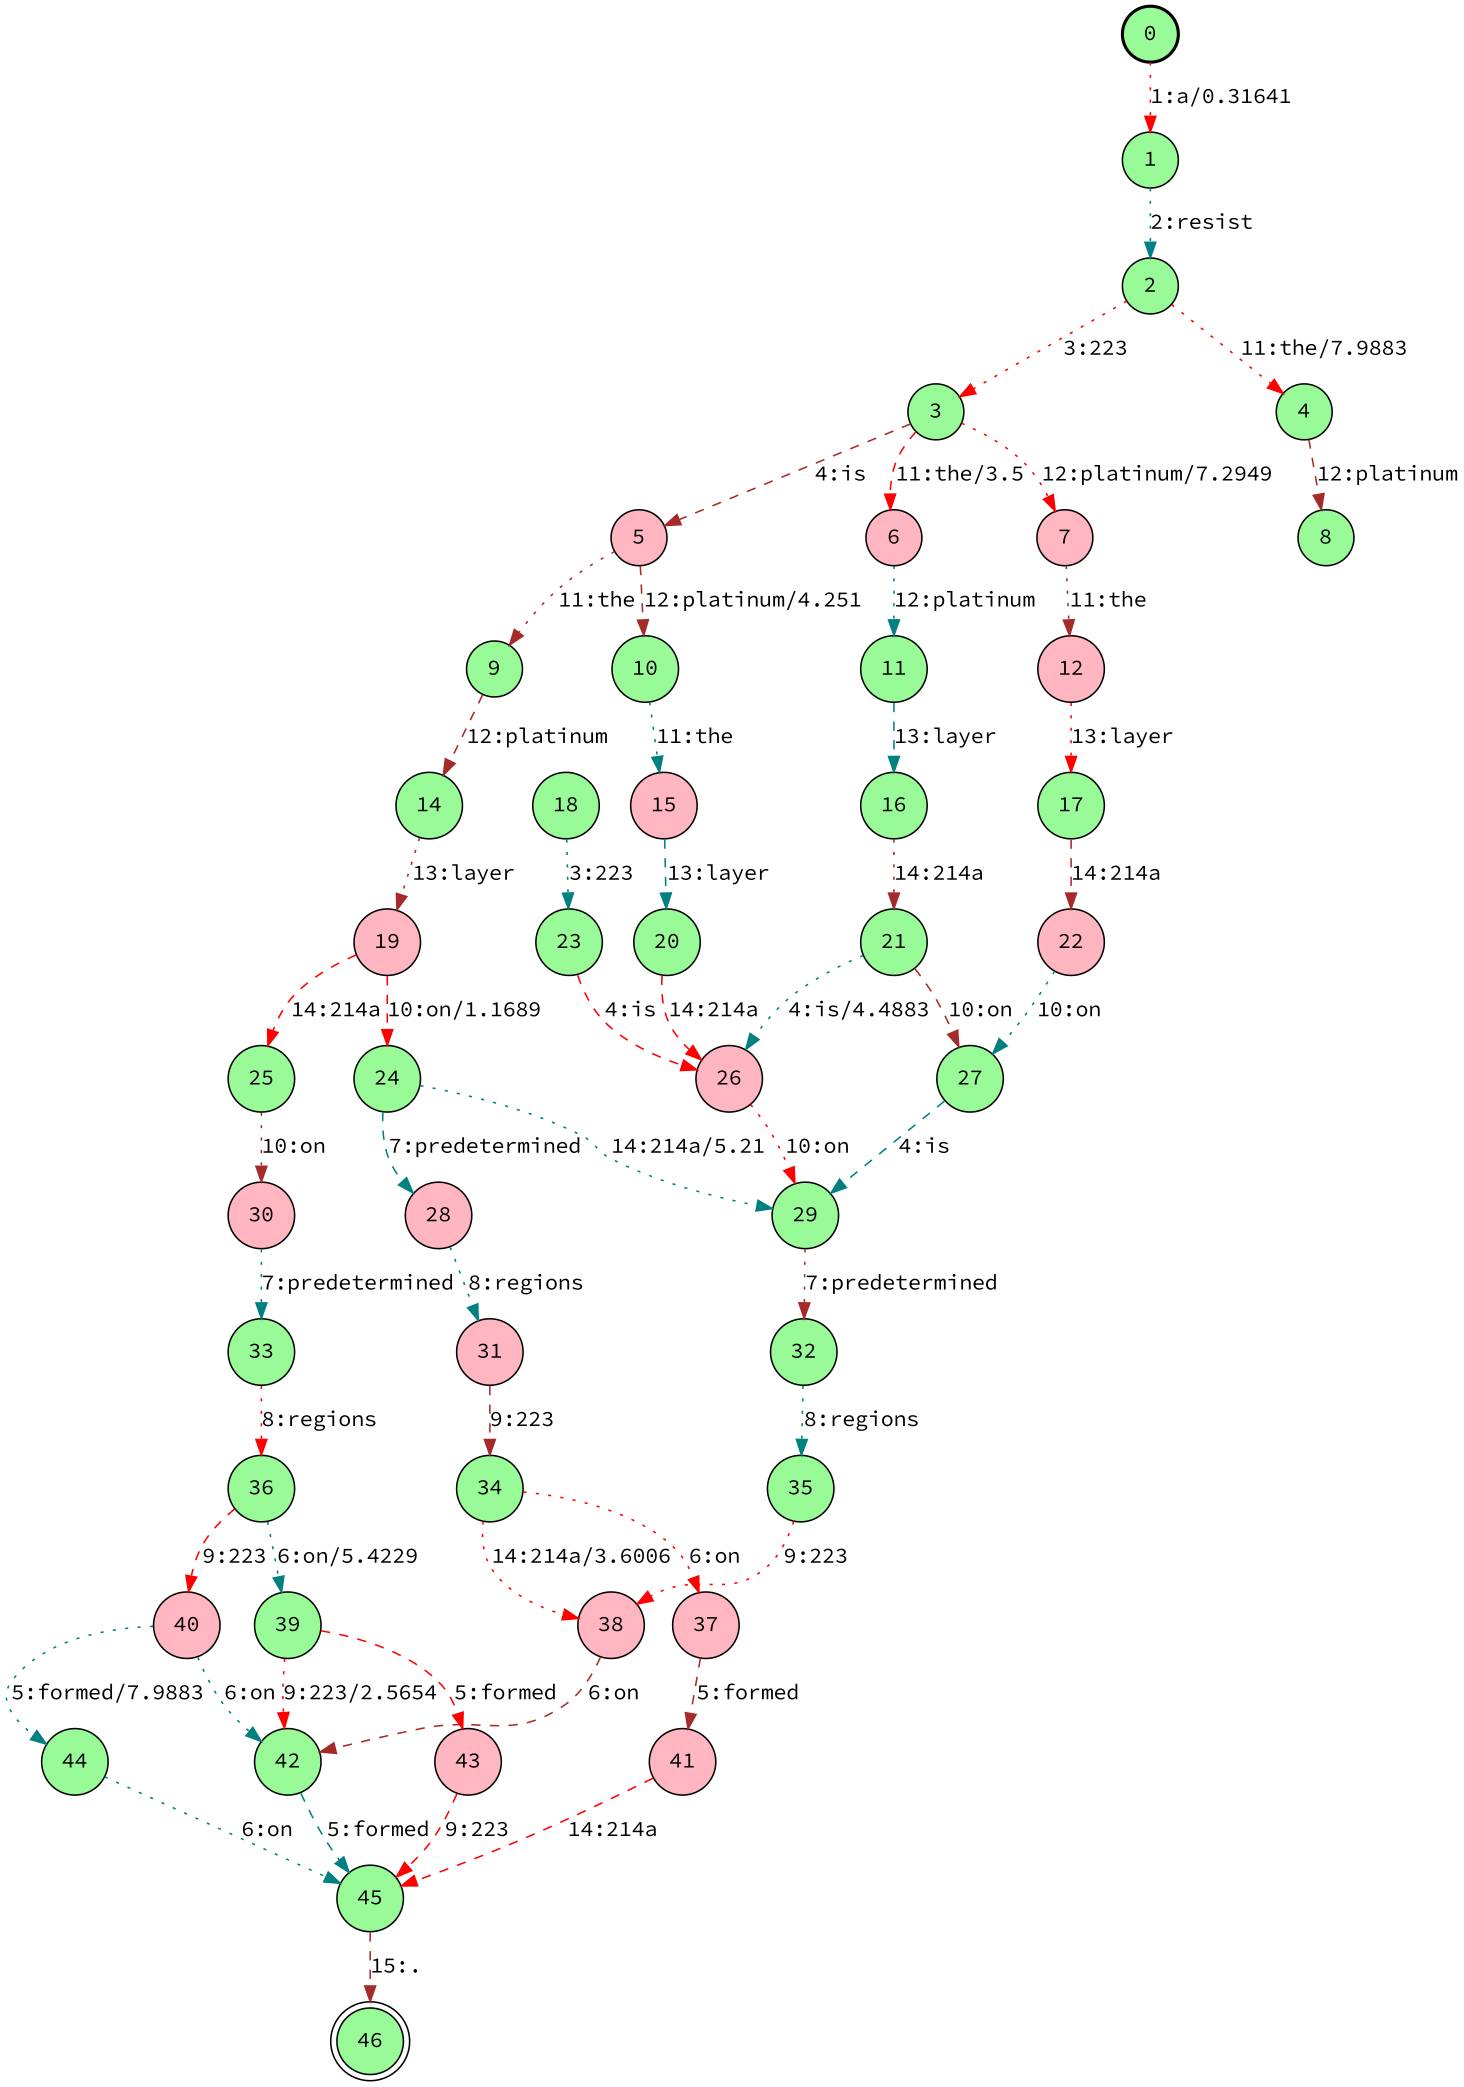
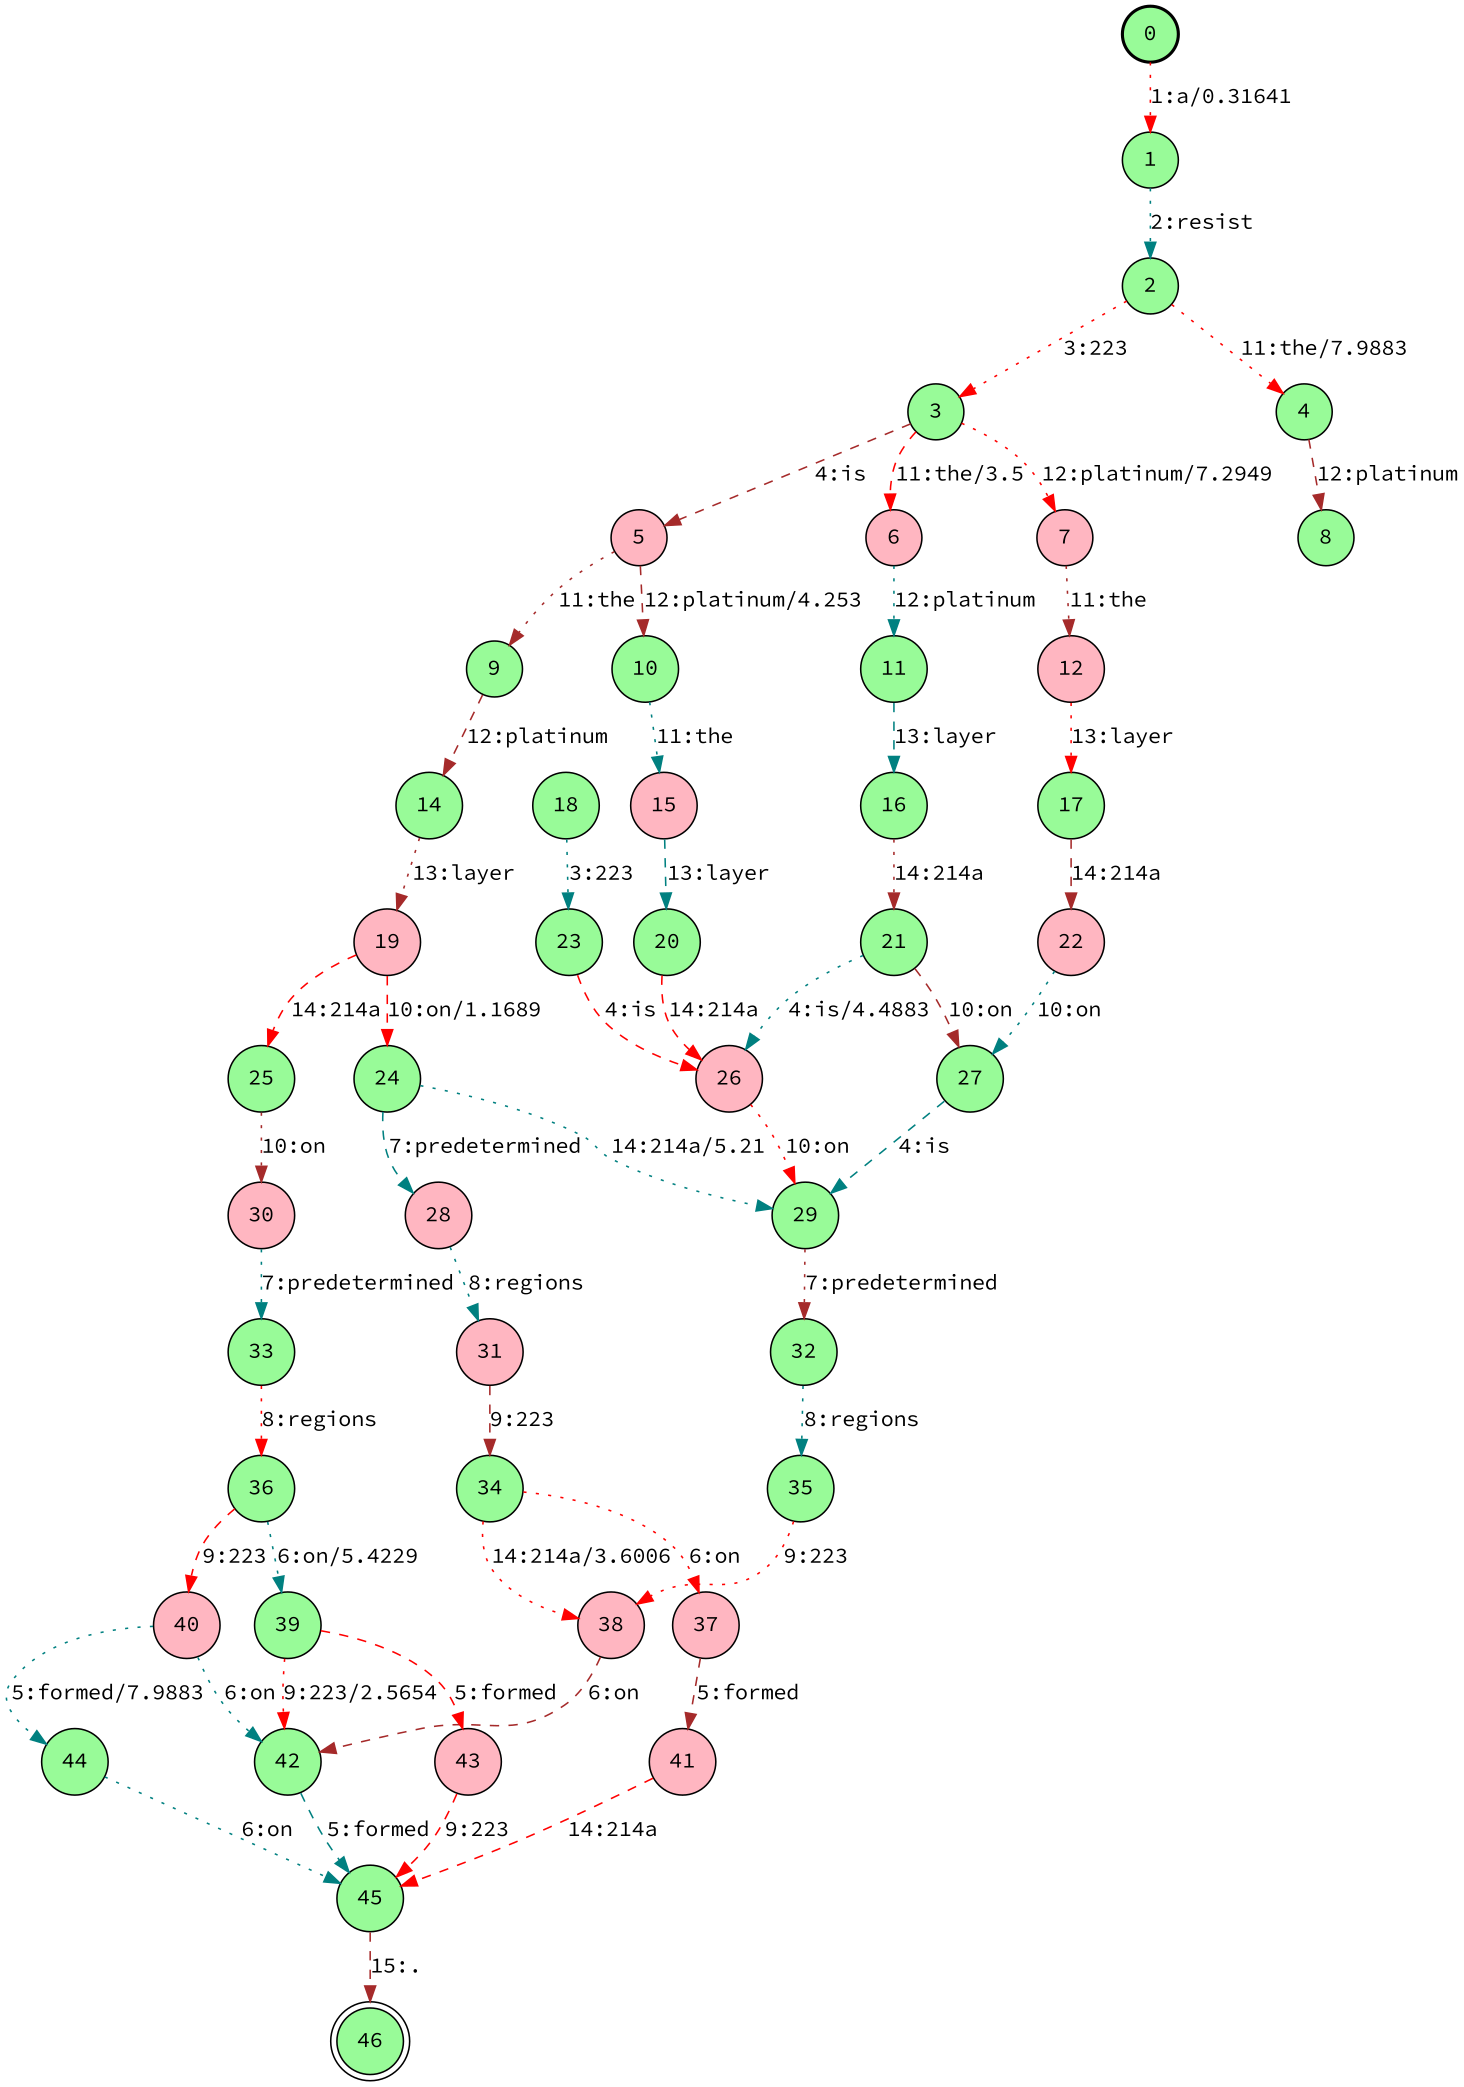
  digraph {
    fontname="Source Code Pro"
    nodesep=0.25
    rankdir=TB
    ranksep=0.4
    node [fillcolor=palegreen fontname="Source Code Pro" fontsize=14 shape=circle style="solid,filled"]
    edge [color=red fontname="Source Code Pro" fontsize=14 style=dotted]
    n1 [label=0 style="bold,filled"]
    n2 [label=1]
    n3 [label=2]
    n4 [label=3]
    n5 [label=4]
    n6 [fillcolor=lightpink label=5]
    n7 [fillcolor=lightpink label=6]
    n8 [fillcolor=lightpink label=7]
    n9 [label=8]
    n10 [label=9]
    n11 [label=10]
    n12 [label=11]
    n13 [fillcolor=lightpink label=12]
    n14 [label=14]
    n15 [fillcolor=lightpink label=15]
    n16 [label=16]
    n17 [label=17]
    n18 [fillcolor=lightpink label=19]
    n19 [label=20]
    n20 [label=21]
    n21 [fillcolor=lightpink label=22]
    n22 [label=18]
    n23 [label=23]
    n24 [label=24]
    n25 [label=25]
    n26 [fillcolor=lightpink label=26]
    n27 [label=27]
    n28 [fillcolor=lightpink label=28]
    n29 [label=29]
    n30 [fillcolor=lightpink label=30]
    n31 [fillcolor=lightpink label=31]
    n32 [label=32]
    n33 [label=33]
    n34 [label=34]
    n35 [label=35]
    n36 [label=36]
    n37 [fillcolor=lightpink label=37]
    n38 [fillcolor=lightpink label=38]
    n39 [fillcolor=lightpink label=40]
    n40 [label=39]
    n41 [fillcolor=lightpink label=41]
    n42 [label=42]
    n43 [label=44]
    n44 [fillcolor=lightpink label=43]
    n45 [label=45]
    n46 [label=46 shape=doublecircle]
    n1 -> n2 [label="1:a/0.31641"]
    n2 -> n3 [color=teal label="2:resist"]
    n3 -> n4 [label="3:223"]
    n3 -> n5 [label="11:the/7.9883"]
    n4 -> n6 [color=brown label="4:is" style=dashed]
    n4 -> n7 [label="11:the/3.5" style=dashed]
    n4 -> n8 [label="12:platinum/7.2949"]
    n5 -> n9 [color=brown label="12:platinum" style=dashed]
    n6 -> n10 [color=brown label="11:the"]
-   n6 -> n11 [color=brown label="12:platinum/4.251" style=dashed]
+   n6 -> n11 [color=brown label="12:platinum/4.253" style=dashed]
    n7 -> n12 [color=teal label="12:platinum"]
    n8 -> n13 [color=brown label="11:the"]
    n10 -> n14 [color=brown label="12:platinum" style=dashed]
    n11 -> n15 [color=teal label="11:the"]
    n12 -> n16 [color=teal label="13:layer" style=dashed]
    n13 -> n17 [label="13:layer"]
    n14 -> n18 [color=brown label="13:layer"]
    n15 -> n19 [color=teal label="13:layer" style=dashed]
    n16 -> n20 [color=brown label="14:214a"]
    n17 -> n21 [color=brown label="14:214a" style=dashed]
    n18 -> n24 [label="10:on/1.1689" style=dashed]
    n18 -> n25 [label="14:214a" style=dashed]
    n19 -> n26 [label="14:214a" style=dashed]
    n20 -> n26 [color=teal label="4:is/4.4883"]
    n20 -> n27 [color=brown label="10:on" style=dashed]
    n21 -> n27 [color=teal label="10:on"]
    n22 -> n23 [color=teal label="3:223"]
    n23 -> n26 [label="4:is" style=dashed]
    n24 -> n28 [color=teal label="7:predetermined" style=dashed]
    n24 -> n29 [color=teal label="14:214a/5.21"]
    n25 -> n30 [color=brown label="10:on"]
    n26 -> n29 [label="10:on"]
    n27 -> n29 [color=teal label="4:is" style=dashed]
    n28 -> n31 [color=teal label="8:regions"]
    n29 -> n32 [color=brown label="7:predetermined"]
    n30 -> n33 [color=teal label="7:predetermined"]
    n31 -> n34 [color=brown label="9:223" style=dashed]
    n32 -> n35 [color=teal label="8:regions"]
    n33 -> n36 [label="8:regions"]
    n34 -> n37 [label="6:on"]
    n34 -> n38 [label="14:214a/3.6006"]
    n35 -> n38 [label="9:223"]
    n36 -> n39 [label="9:223" style=dashed]
    n36 -> n40 [color=teal label="6:on/5.4229"]
    n37 -> n41 [color=brown label="5:formed" style=dashed]
    n38 -> n42 [color=brown label="6:on" style=dashed]
    n39 -> n42 [color=teal label="6:on"]
    n39 -> n43 [color=teal label="5:formed/7.9883"]
    n40 -> n42 [label="9:223/2.5654"]
    n40 -> n44 [label="5:formed" style=dashed]
    n41 -> n45 [label="14:214a" style=dashed]
    n42 -> n45 [color=teal label="5:formed" style=dashed]
    n43 -> n45 [color=teal label="6:on"]
    n44 -> n45 [label="9:223" style=dashed]
    n45 -> n46 [color=brown label="15:." style=dashed]
  }
